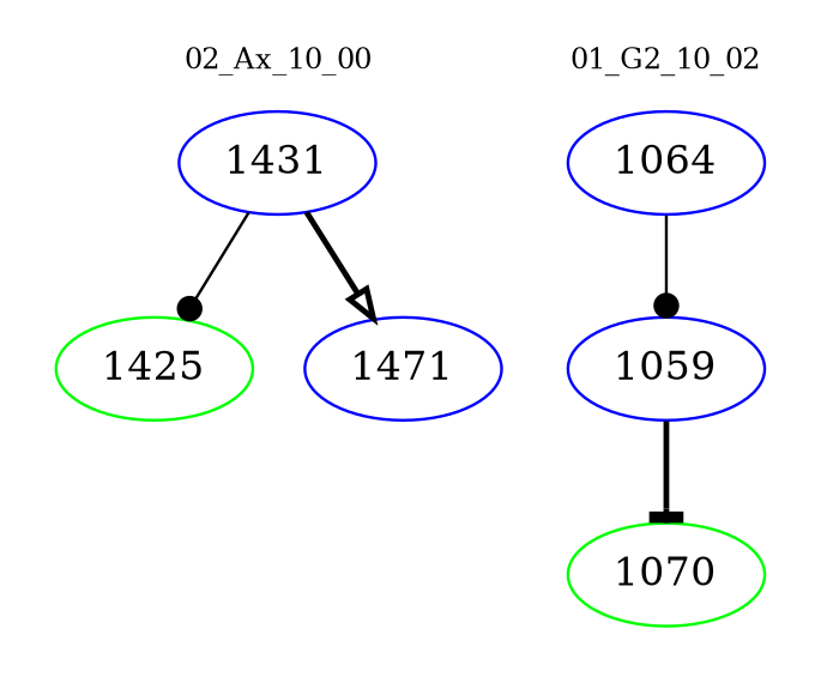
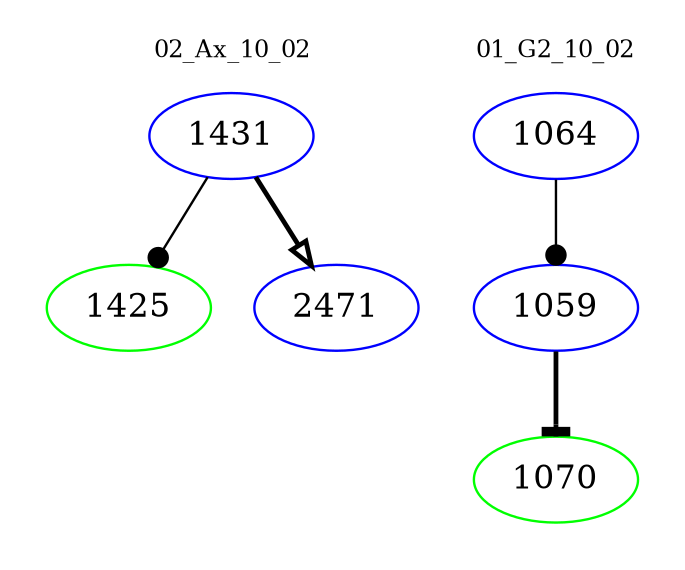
  digraph {
    node [color=blue]
    edge [arrowhead=dot color=black style=solid]
    n1 [label=1431]
    n2 [color=green label=1425]
-   n3 [label=1471]
+   n3 [label=2471]
    n4 [label=1059]
    n5 [label=1064]
    n6 [color=green label=1070]
    subgraph cluster_1 {
      color=white
      fontsize=10
-     label="02_Ax_10_00"
+     label="02_Ax_10_02"
      n1
      n2
      n3
    }
    subgraph cluster_2 {
      color=white
      fontsize=10
      label="01_G2_10_02"
      n4
      n5
      n6
    }
    n1 -> n2
    n1 -> n3 [arrowhead=onormal style=bold]
    n4 -> n6 [arrowhead=tee style=bold]
    n5 -> n4
  }
